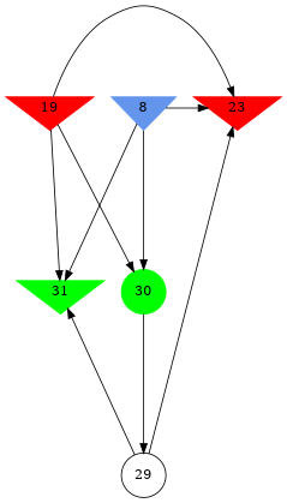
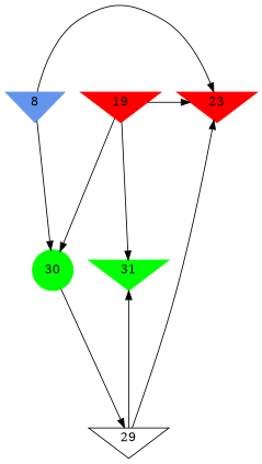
  digraph {
    ranksep=2.0
    node [color=red shape=invtriangle style=filled]
    8 [color=cornflowerblue]
    19
    23
-   29 [color=black shape=circle style=""]
+   29 [color=black style=""]
    30 [color=green shape=circle]
    31 [color=green]
    subgraph sub_1 {
      rank=same
      8
      19
      23
    }
    subgraph sub_2 {
      rank=same
      29
    }
    subgraph sub_3 {
      rank=same
      30
      31
    }
    8 -> 23
    8 -> 30
-   8 -> 31
    19 -> 23
    19 -> 30
    19 -> 31
    29 -> 23
    29 -> 31
    30 -> 29
  }
